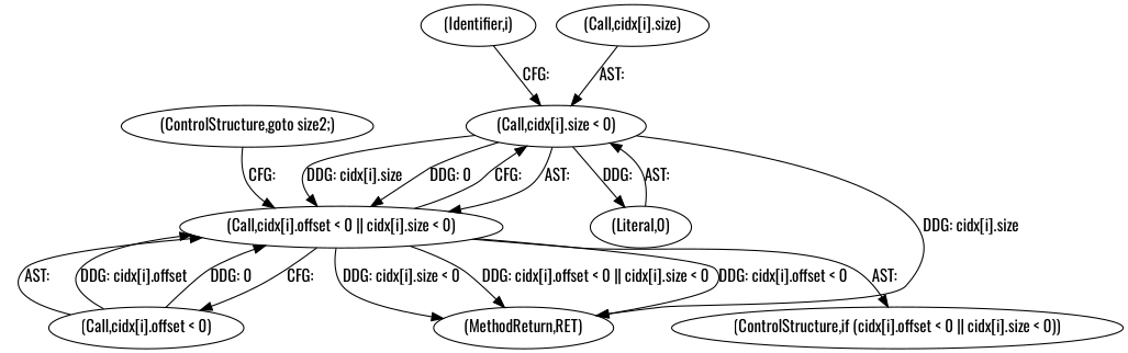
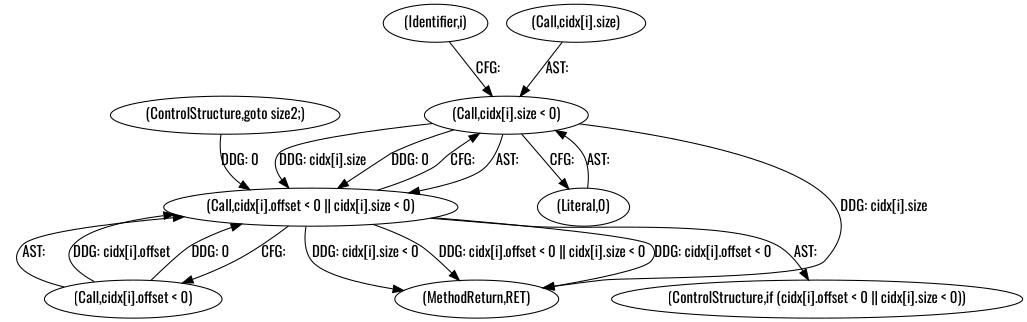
  digraph {
    fontname=Oswald
    node [fontname=Oswald]
    edge [fontname=Oswald]
    n1 [label="(Call,cidx[i].size < 0)"]
    n2 [label="(Call,cidx[i].offset < 0 || cidx[i].size < 0)"]
    n3 [label="(Literal,0)"]
    n4 [label="(MethodReturn,RET)"]
    n5 [label="(Call,cidx[i].offset < 0)"]
    n6 [label="(ControlStructure,if (cidx[i].offset < 0 || cidx[i].size < 0))"]
    n7 [label="(ControlStructure,goto size2;)"]
    n8 [label="(Identifier,i)"]
    n9 [label="(Call,cidx[i].size)"]
    n1 -> n2 [label="AST: "]
    n1 -> n2 [label="DDG: cidx[i].size"]
    n1 -> n2 [label="DDG: 0"]
-   n1 -> n3 [label="DDG: "]
+   n1 -> n3 [label="CFG: "]
    n1 -> n4 [label="DDG: cidx[i].size"]
    n2 -> n1 [label="CFG: "]
    n2 -> n4 [label="DDG: cidx[i].offset < 0"]
    n2 -> n4 [label="DDG: cidx[i].size < 0"]
    n2 -> n4 [label="DDG: cidx[i].offset < 0 || cidx[i].size < 0"]
    n2 -> n5 [label="CFG: "]
    n2 -> n6 [label="AST: "]
    n3 -> n1 [label="AST: "]
    n5 -> n2 [label="AST: "]
    n5 -> n2 [label="DDG: cidx[i].offset"]
    n5 -> n2 [label="DDG: 0"]
-   n7 -> n2 [label="CFG: "]
+   n7 -> n2 [label="DDG: 0"]
    n8 -> n1 [label="CFG: "]
    n9 -> n1 [label="AST: "]
  }
